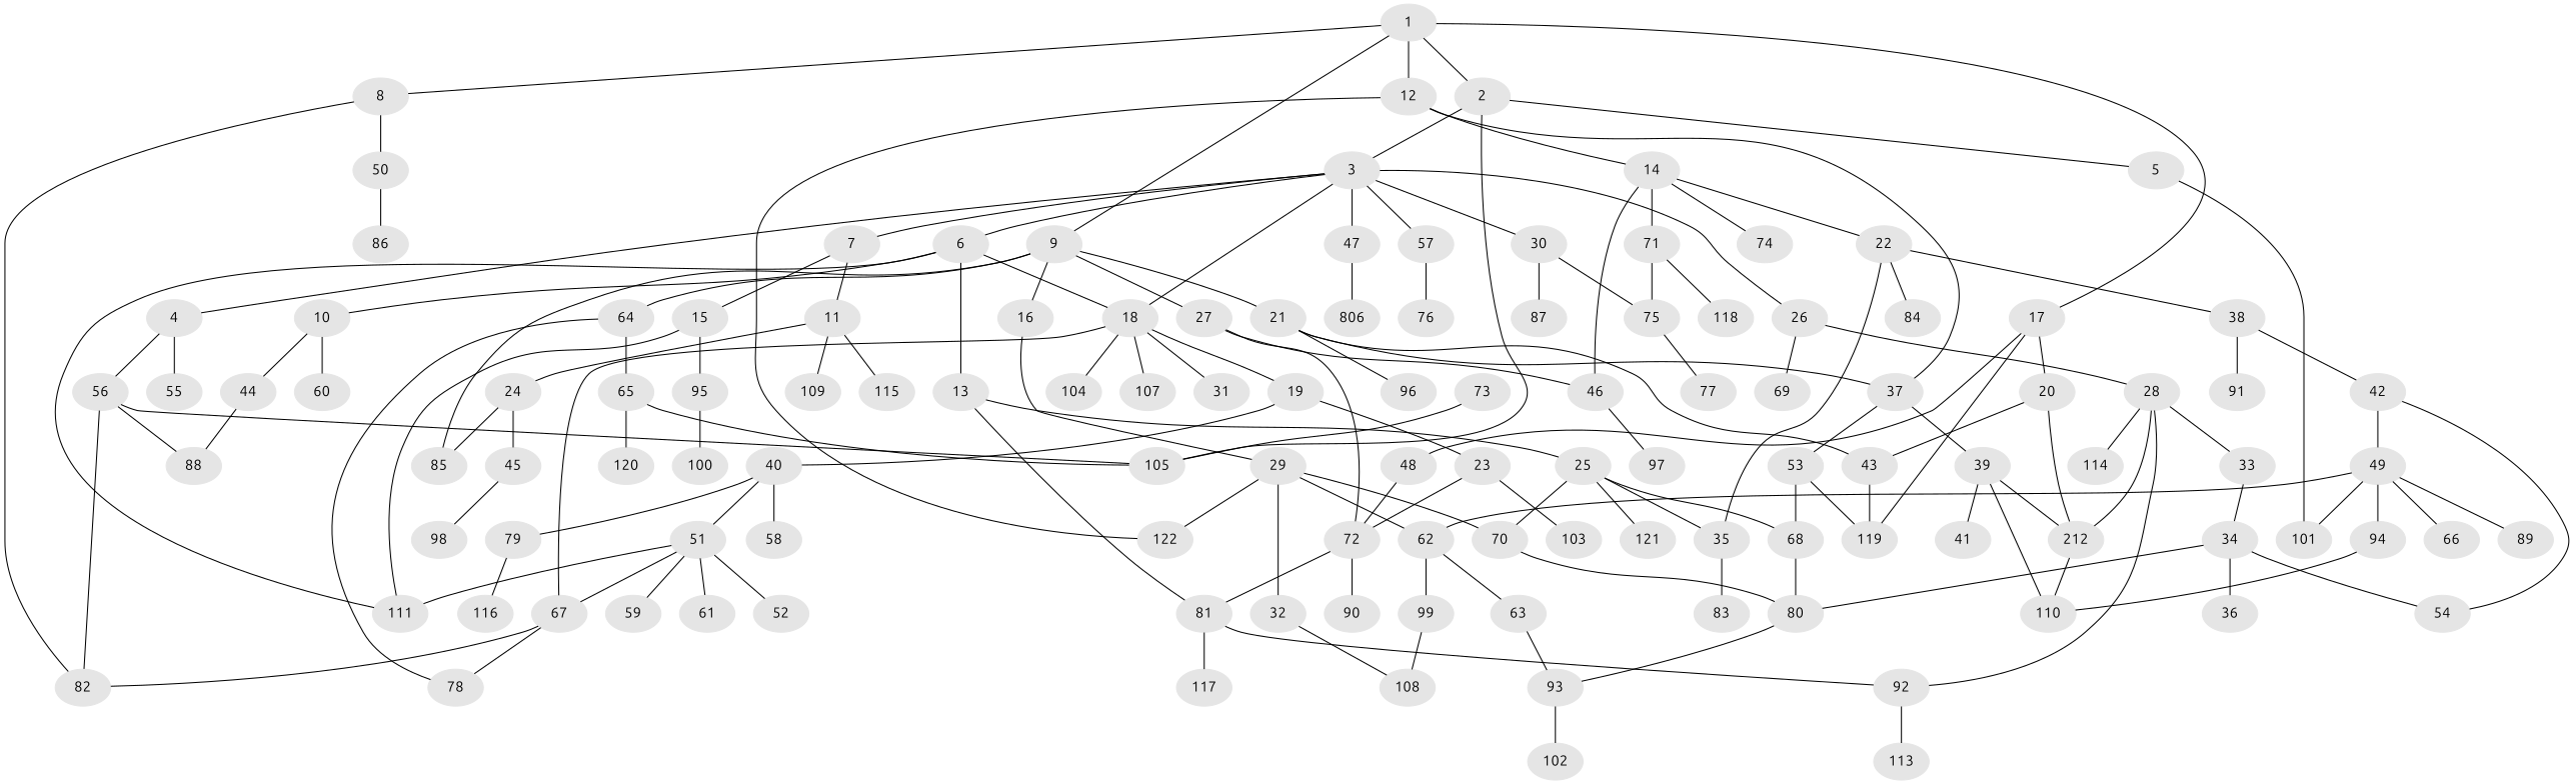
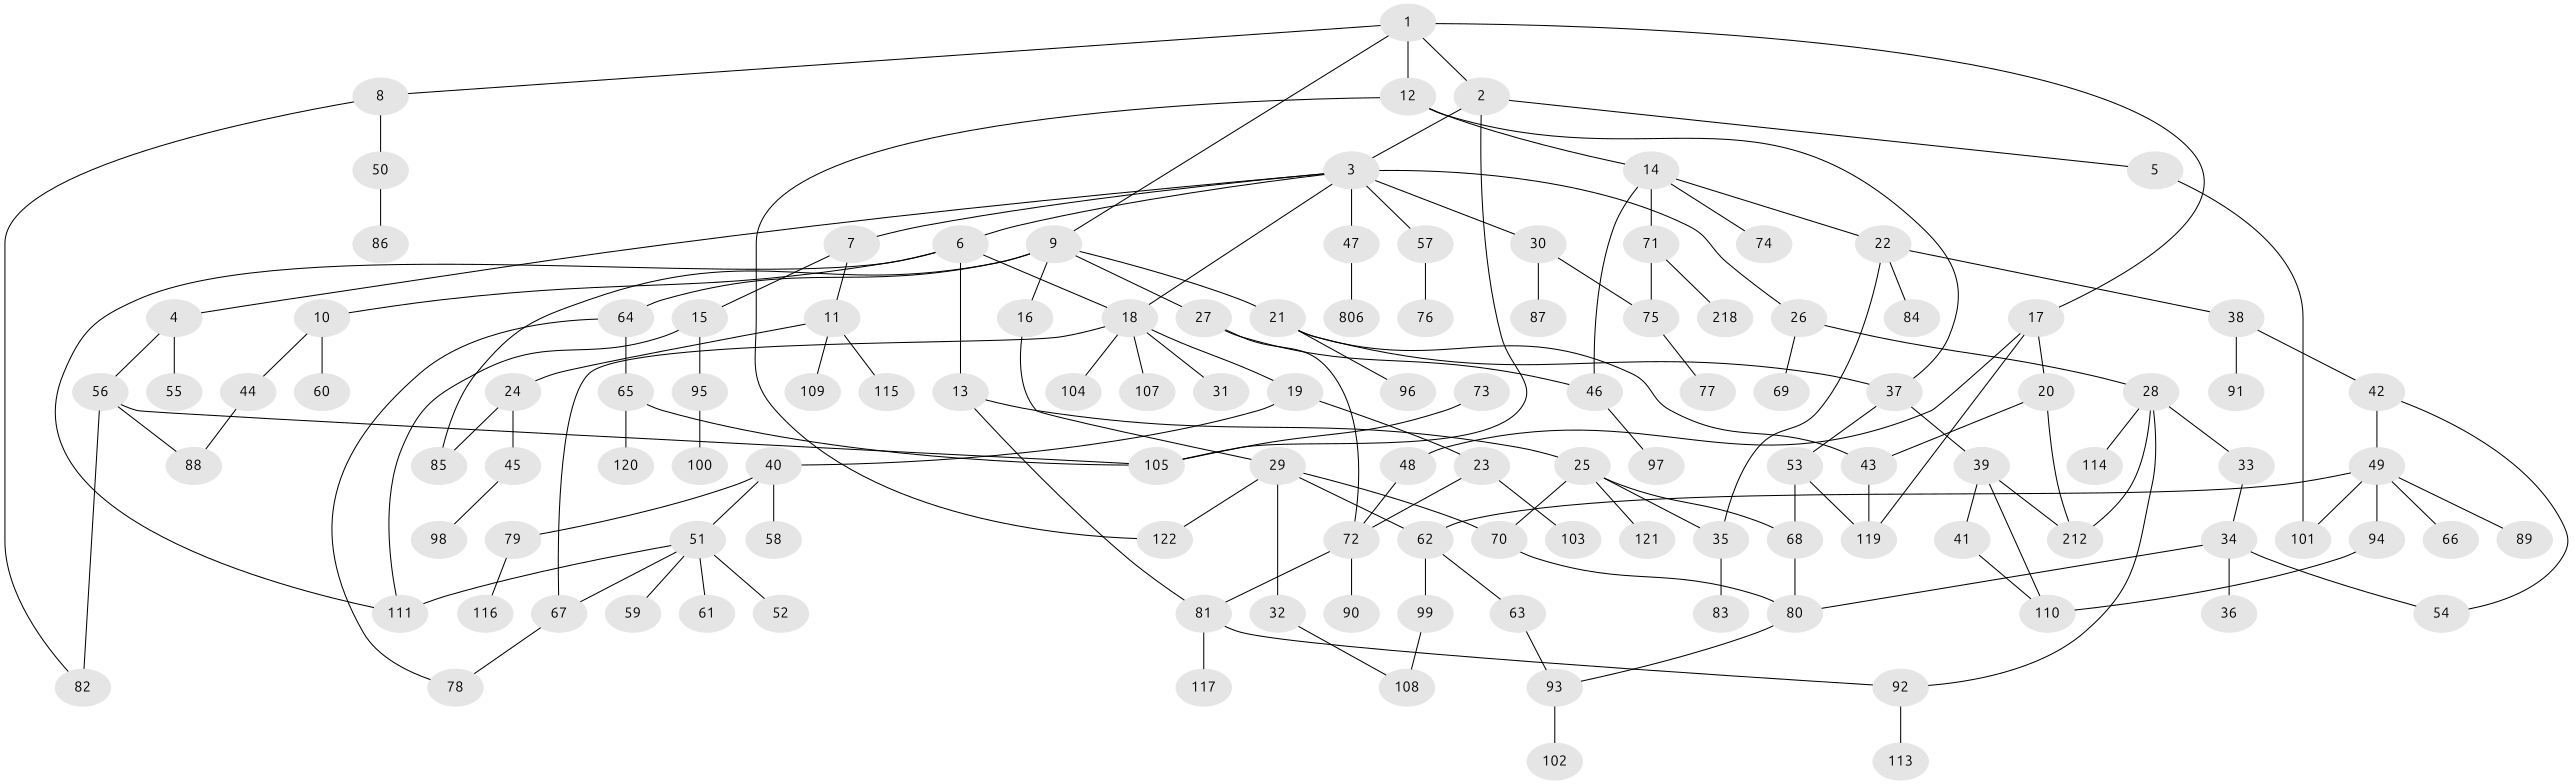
  graph {
    fontname=Ubuntu
    node [color=gray90 fontname=Ubuntu style=filled]
    edge [fontname=Ubuntu]
    1
    2
    8
    9
    12
    17
    3
    5
    105
    50
    82
    16
    21
    27
    64
    85
    14
    37
    122
    20
    48
    119
    4
    6
    7
    18
    26
    30
    47
    57
    101
    55
    56
    10
    13
    111
    11
    15
    19
    31
    67
    104
    107
    28
    69
    75
    87
    n48 [label=806]
    76
    88
    73
    44
    60
    25
    81
    24
    109
    115
    95
    86
    29
    43
    96
    46
    72
    65
    78
    45
    22
    71
    74
    39
    53
    35
    68
    70
    121
    92
    117
    38
    84
    97
-   118
+   118 [label=218]
    100
    32
    62
    n87 [label=212]
    23
    40
    103
    51
    58
    79
    83
    42
    91
    90
    98
    80
    33
    114
    34
    113
    108
    63
    99
    77
    36
    54
    93
    41
    110
    49
    52
    59
    61
    116
    66
    89
    94
    102
    120
    1 -- 2
    1 -- 8
    1 -- 9
    1 -- 12
    1 -- 17
    2 -- 3
    2 -- 5
    2 -- 105
    8 -- 50
    8 -- 82
    9 -- 16
    9 -- 21
    9 -- 27
    9 -- 64
    9 -- 85
    12 -- 14
    12 -- 37
    12 -- 122
    17 -- 20
    17 -- 48
    17 -- 119
    3 -- 4
    3 -- 6
    3 -- 7
    3 -- 18
    3 -- 26
    3 -- 30
    3 -- 47
    3 -- 57
    5 -- 101
    50 -- 86
    16 -- 29
    21 -- 37
    21 -- 43
    21 -- 96
    27 -- 46
    27 -- 72
    64 -- 65
    64 -- 78
    14 -- 46
    14 -- 22
    14 -- 71
    14 -- 74
    37 -- 39
    37 -- 53
    20 -- 43
    20 -- n87
    48 -- 72
    4 -- 55
    4 -- 56
    6 -- 18
    6 -- 10
    6 -- 13
    6 -- 111
    7 -- 11
    7 -- 15
    18 -- 19
    18 -- 31
    18 -- 67
    18 -- 104
    18 -- 107
    26 -- 28
    26 -- 69
    30 -- 75
    30 -- 87
    47 -- n48
    57 -- 76
    56 -- 105
    56 -- 82
    56 -- 88
    10 -- 44
    10 -- 60
    13 -- 25
    13 -- 81
    11 -- 24
    11 -- 109
    11 -- 115
    15 -- 111
    15 -- 95
    19 -- 23
    19 -- 40
-   67 -- 82
    67 -- 78
    28 -- 92
    28 -- n87
    28 -- 33
    28 -- 114
    75 -- 77
    73 -- 105
    44 -- 88
    25 -- 35
    25 -- 68
    25 -- 70
    25 -- 121
    81 -- 92
    81 -- 117
    24 -- 85
    24 -- 45
    95 -- 100
    29 -- 122
    29 -- 70
    29 -- 32
    29 -- 62
    43 -- 119
    46 -- 97
    72 -- 81
    72 -- 90
    65 -- 105
    65 -- 120
    45 -- 98
    22 -- 35
    22 -- 38
    22 -- 84
    71 -- 75
    71 -- 118
    39 -- n87
    39 -- 41
    39 -- 110
    53 -- 119
    53 -- 68
    35 -- 83
    68 -- 80
    70 -- 80
    92 -- 113
    38 -- 42
    38 -- 91
    32 -- 108
    62 -- 63
    62 -- 99
    23 -- 72
    23 -- 103
    40 -- 51
    40 -- 58
    40 -- 79
    51 -- 111
    51 -- 67
    51 -- 52
    51 -- 59
    51 -- 61
    79 -- 116
    42 -- 54
    42 -- 49
    80 -- 93
    33 -- 34
    34 -- 80
    34 -- 36
    34 -- 54
    63 -- 93
    99 -- 108
    93 -- 102
-   n87 -- 110
+   41 -- 110
    49 -- 101
    49 -- 62
    49 -- 66
    49 -- 89
    49 -- 94
    94 -- 110
  }
